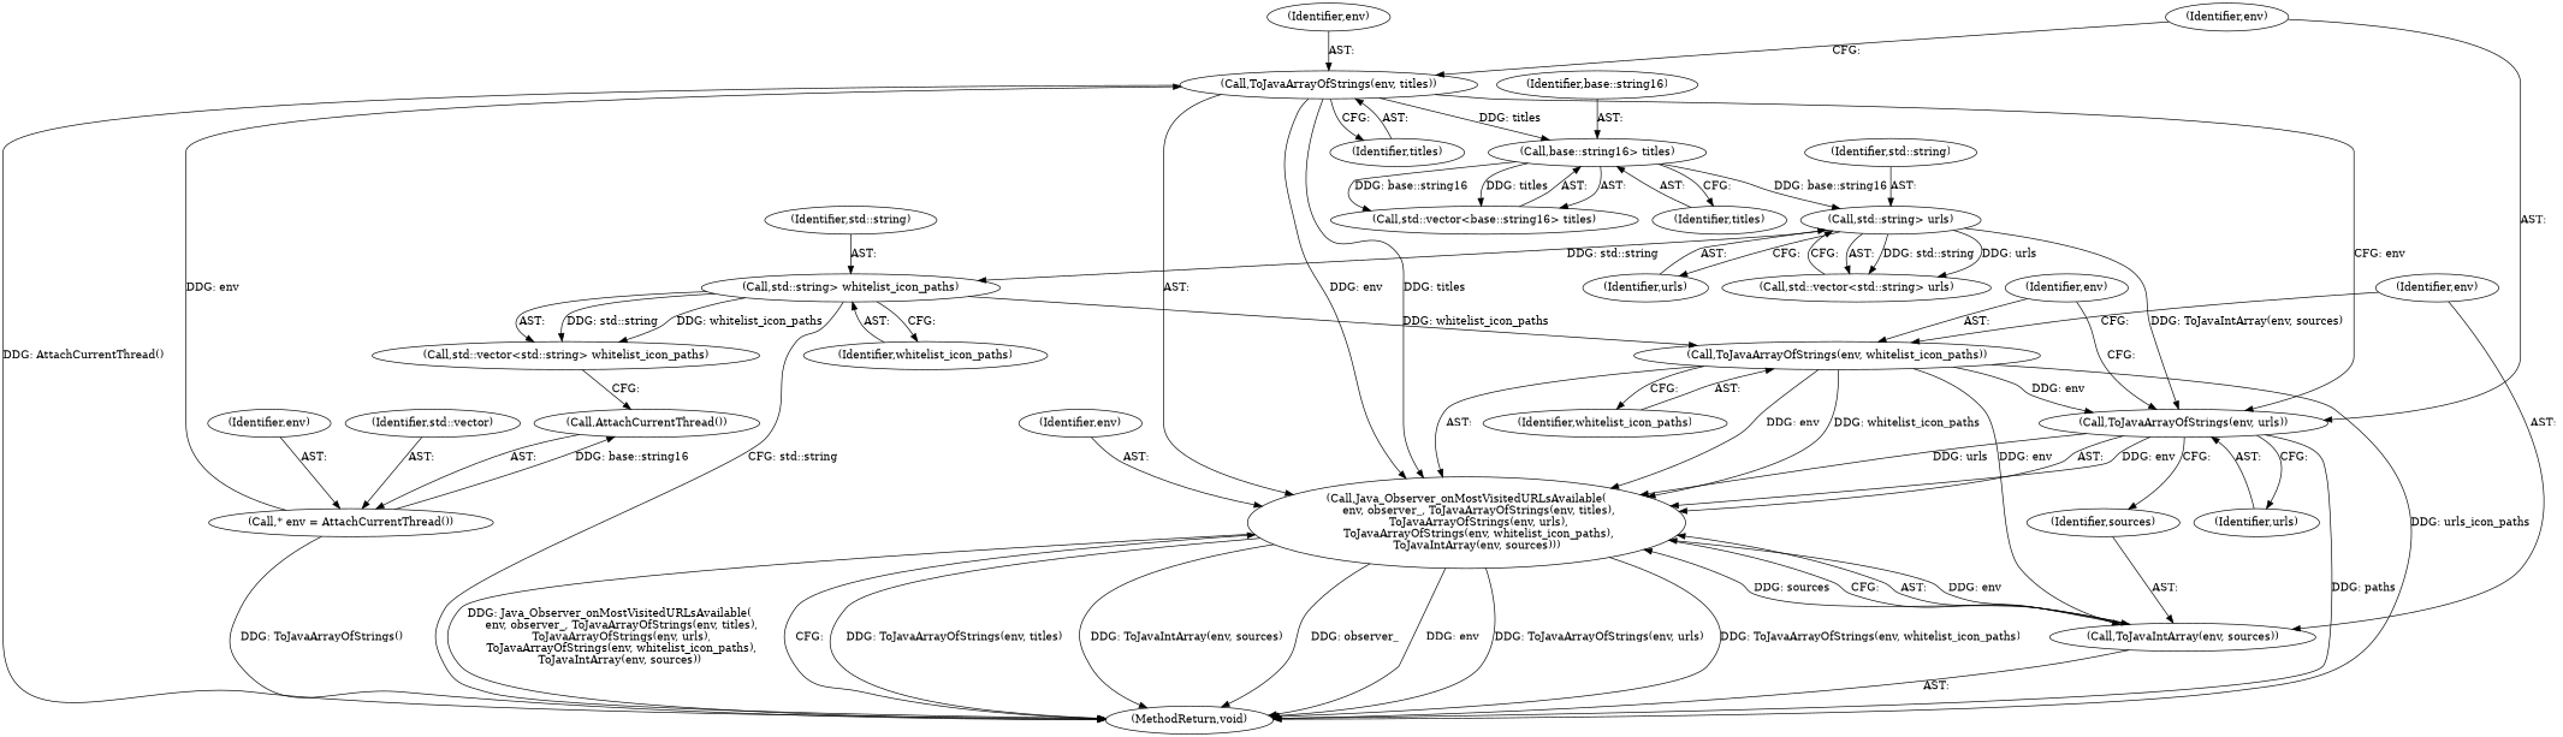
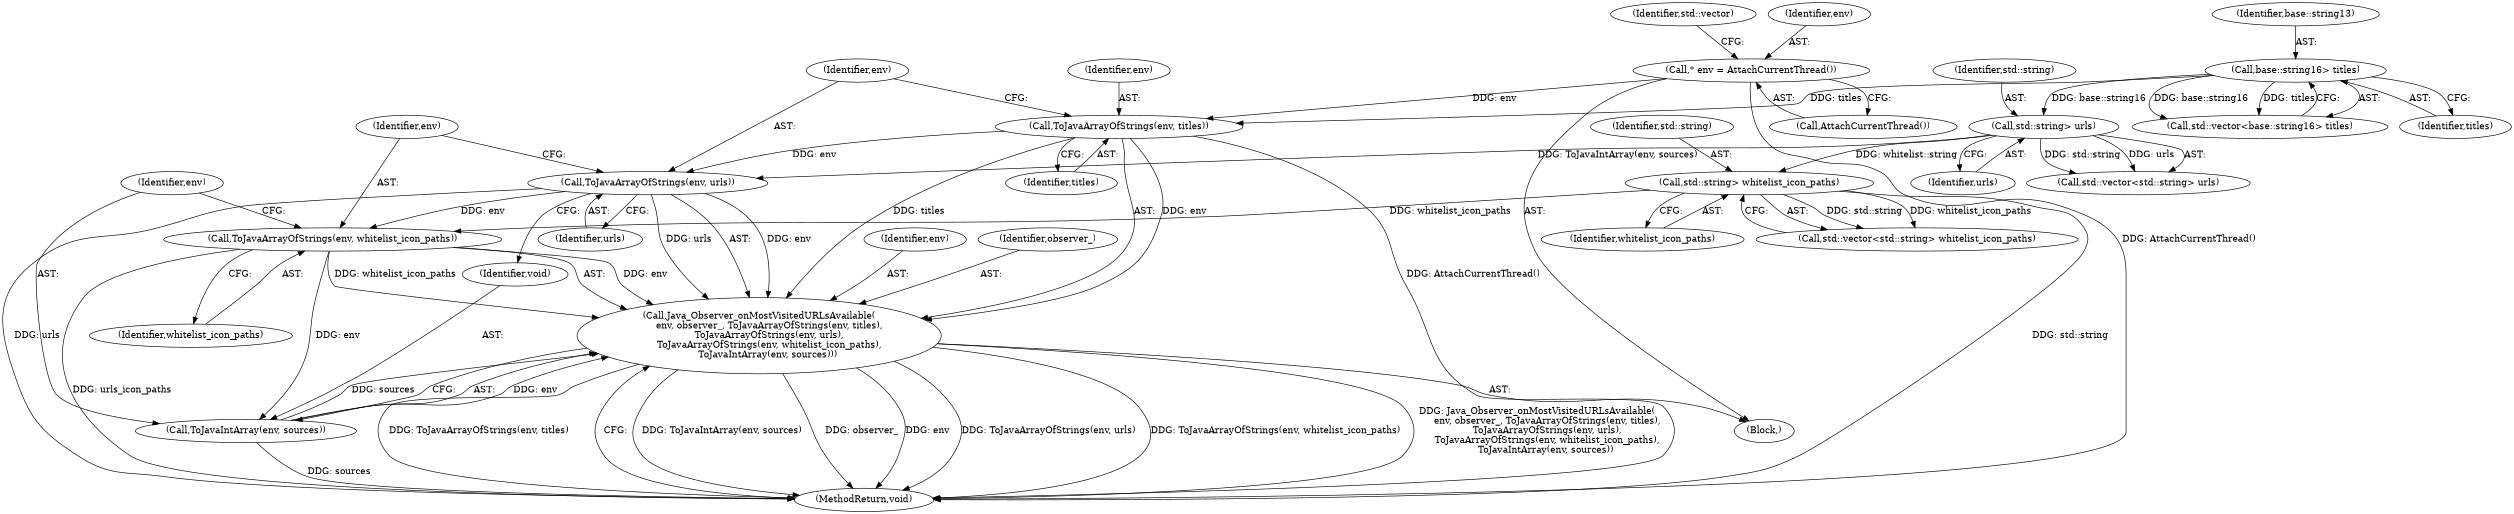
  digraph {
    n1 [label="(Call,Java_Observer_onMostVisitedURLsAvailable(\n       env, observer_, ToJavaArrayOfStrings(env, titles),\n       ToJavaArrayOfStrings(env, urls),\n       ToJavaArrayOfStrings(env, whitelist_icon_paths),\n      ToJavaIntArray(env, sources)))"]
    n2 [label="(Call,ToJavaIntArray(env, sources))"]
+   n3 [label="(Block,)"]
    n4 [label="(MethodReturn,void)"]
-   n5 [label="(Identifier,sources)"]
+   n5 [label="(Identifier,void)"]
    n6 [label="(Call,ToJavaArrayOfStrings(env, whitelist_icon_paths))"]
    n7 [label="(Identifier,whitelist_icon_paths)"]
    n8 [label="(Call,ToJavaArrayOfStrings(env, urls))"]
    n9 [label="(Identifier,urls)"]
    n10 [label="(Call,ToJavaArrayOfStrings(env, titles))"]
    n11 [label="(Identifier,titles)"]
    n12 [label="(Call,* env = AttachCurrentThread())"]
    n13 [label="(Call,AttachCurrentThread())"]
    n14 [label="(Call,base::string16> titles)"]
    n15 [label="(Call,std::vector<base::string16> titles)"]
    n16 [label="(Identifier,titles)"]
    n17 [label="(Call,std::string> urls)"]
    n18 [label="(Call,std::string> whitelist_icon_paths)"]
    n19 [label="(Identifier,urls)"]
    n20 [label="(Call,std::vector<std::string> urls)"]
    n21 [label="(Call,std::vector<std::string> whitelist_icon_paths)"]
    n22 [label="(Identifier,whitelist_icon_paths)"]
-   n23 [label="(Identifier,base::string16)"]
+   n23 [label="(Identifier,base::string13)"]
    n24 [label="(Identifier,env)"]
    n25 [label="(Identifier,env)"]
    n26 [label="(Identifier,env)"]
+   n27 [label="(Identifier,observer_)"]
    n28 [label="(Identifier,env)"]
    n29 [label="(Identifier,env)"]
    n30 [label="(Identifier,env)"]
    n31 [label="(Identifier,std::vector)"]
    n32 [label="(Identifier,std::string)"]
    n33 [label="(Identifier,std::string)"]
    n1 -> n2 [label="CFG: "]
+   n1 -> n3 [label="AST: "]
    n1 -> n4 [label="DDG: ToJavaArrayOfStrings(env, titles)"]
    n1 -> n4 [label="DDG: ToJavaIntArray(env, sources)"]
    n1 -> n4 [label="DDG: observer_"]
    n1 -> n4 [label="DDG: env"]
    n1 -> n4 [label="DDG: ToJavaArrayOfStrings(env, urls)"]
    n1 -> n4 [label="DDG: ToJavaArrayOfStrings(env, whitelist_icon_paths)"]
    n1 -> n4 [label="DDG: Java_Observer_onMostVisitedURLsAvailable(\n       env, observer_, ToJavaArrayOfStrings(env, titles),\n       ToJavaArrayOfStrings(env, urls),\n       ToJavaArrayOfStrings(env, whitelist_icon_paths),\n      ToJavaIntArray(env, sources))"]
    n2 -> n1 [label="AST: "]
    n2 -> n1 [label="DDG: env"]
    n2 -> n1 [label="DDG: sources"]
-   n2 -> n4 [label="AST: "]
+   n2 -> n4 [label="DDG: sources"]
    n4 -> n1 [label="CFG: "]
    n5 -> n2 [label="AST: "]
    n6 -> n1 [label="AST: "]
    n6 -> n1 [label="DDG: env"]
    n6 -> n1 [label="DDG: whitelist_icon_paths"]
    n6 -> n2 [label="DDG: env"]
    n6 -> n4 [label="DDG: urls_icon_paths"]
    n6 -> n7 [label="CFG: "]
    n7 -> n6 [label="AST: "]
    n8 -> n1 [label="AST: "]
    n8 -> n1 [label="DDG: env"]
    n8 -> n1 [label="DDG: urls"]
-   n8 -> n4 [label="DDG: paths"]
+   n8 -> n4 [label="DDG: urls"]
    n8 -> n5 [label="CFG: "]
-   n6 -> n8 [label="DDG: env"]
+   n8 -> n6 [label="DDG: env"]
    n8 -> n9 [label="CFG: "]
    n9 -> n8 [label="AST: "]
    n10 -> n1 [label="AST: "]
    n10 -> n1 [label="DDG: env"]
    n10 -> n1 [label="DDG: titles"]
    n10 -> n4 [label="DDG: AttachCurrentThread()"]
-   n10 -> n8 [label="CFG: env"]
+   n10 -> n8 [label="DDG: env"]
    n10 -> n11 [label="CFG: "]
    n11 -> n10 [label="AST: "]
-   n12 -> n4 [label="DDG: ToJavaArrayOfStrings()"]
+   n12 -> n3 [label="AST: "]
+   n12 -> n4 [label="DDG: AttachCurrentThread()"]
    n12 -> n10 [label="DDG: env"]
-   n12 -> n13 [label="DDG: base::string16"]
+   n12 -> n13 [label="CFG: "]
    n13 -> n12 [label="AST: "]
-   n10 -> n14 [label="DDG: titles"]
+   n14 -> n10 [label="DDG: titles"]
    n14 -> n15 [label="AST: "]
    n14 -> n15 [label="DDG: base::string16"]
    n14 -> n15 [label="DDG: titles"]
    n14 -> n16 [label="CFG: "]
    n14 -> n17 [label="DDG: base::string16"]
-   n15 -> n14 [label="AST: "]
+   n15 -> n14 [label="CFG: "]
    n16 -> n14 [label="AST: "]
    n17 -> n8 [label="DDG: ToJavaIntArray(env, sources)"]
-   n17 -> n18 [label="DDG: std::string"]
+   n17 -> n18 [label="DDG: whitelist::string"]
    n17 -> n19 [label="CFG: "]
    n17 -> n20 [label="AST: "]
    n17 -> n20 [label="DDG: std::string"]
    n17 -> n20 [label="DDG: urls"]
-   n18 -> n4 [label="CFG: std::string"]
+   n18 -> n4 [label="DDG: std::string"]
    n18 -> n6 [label="DDG: whitelist_icon_paths"]
    n18 -> n21 [label="AST: "]
    n18 -> n21 [label="DDG: std::string"]
    n18 -> n21 [label="DDG: whitelist_icon_paths"]
    n18 -> n22 [label="CFG: "]
    n19 -> n17 [label="AST: "]
-   n20 -> n17 [label="CFG: "]
-   n21 -> n13 [label="CFG: "]
+   n21 -> n18 [label="CFG: "]
    n22 -> n18 [label="AST: "]
    n23 -> n14 [label="AST: "]
    n24 -> n8 [label="AST: "]
    n24 -> n10 [label="CFG: "]
    n25 -> n1 [label="AST: "]
    n26 -> n10 [label="AST: "]
+   n27 -> n1 [label="AST: "]
    n28 -> n2 [label="AST: "]
    n28 -> n6 [label="CFG: "]
    n29 -> n12 [label="AST: "]
    n30 -> n6 [label="AST: "]
    n30 -> n8 [label="CFG: "]
-   n31 -> n12 [label="AST: "]
+   n31 -> n12 [label="CFG: "]
    n32 -> n18 [label="AST: "]
    n33 -> n17 [label="AST: "]
  }
